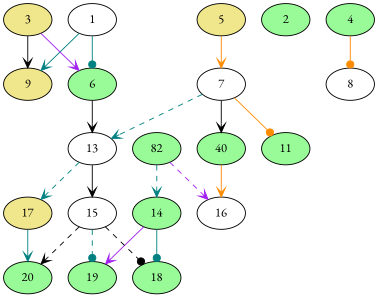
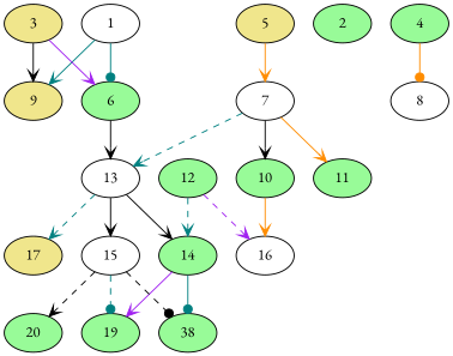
  digraph {
    fontname="EB Garamond"
    node [alpha=0.19 fillcolor=palegreen fontname="EB Garamond" style=filled]
    edge [arrowhead=vee color=teal fontname="EB Garamond" style=solid]
    1 [alpha=0.11 expect_size=49978368 fillcolor=white]
    6 [alpha=0.08 expect_size=28743680]
    9 [alpha=0.13 expect_size=39852032 fillcolor=khaki]
    13 [expect_size=7029760 fillcolor=white]
    14 [expect_size=48933888]
    15 [alpha=0.15 expect_size=33148928 fillcolor=white]
    17 [expect_size=8074240 fillcolor=khaki]
    2 [alpha=0.09 expect_size=16616448]
    3 [alpha=0.18 expect_size=25741312 fillcolor=khaki]
    4 [alpha=0.13 expect_size=38178816]
    8 [alpha=0.14 expect_size=30223360 fillcolor=white]
    5 [alpha=0.02 expect_size=5396480 fillcolor=khaki]
    7 [alpha=0.20 expect_size=23136256 fillcolor=white]
-   10 [alpha=0.05 expect_size=20428800 label=40]
+   10 [alpha=0.05 expect_size=20428800]
    11 [alpha=0.06 expect_size=6986752]
    16 [alpha=0.09 expect_size=36813824 fillcolor=white]
-   12 [alpha=0.00 expect_size=33114112 label=82]
-   18 [alpha=0.10 expect_size=7990272]
+   12 [alpha=0.00 expect_size=33114112]
+   18 [alpha=0.10 expect_size=7990272 label=38]
    19 [alpha=0.16 expect_size=41704448]
    20 [alpha=0.12 expect_size=25724928]
    1 -> 6 [arrowhead=dot]
    1 -> 9
    6 -> 13 [color=black]
+   13 -> 14 [color=black]
    13 -> 15 [color=black]
    13 -> 17 [style=dashed]
    14 -> 18 [arrowhead=dot]
    14 -> 19 [color=purple]
    15 -> 18 [arrowhead=dot color=black style=dashed]
    15 -> 19 [arrowhead=dot style=dashed]
    15 -> 20 [color=black style=dashed]
-   17 -> 20
    3 -> 6 [color=purple]
    3 -> 9 [color=black]
    4 -> 8 [arrowhead=dot color=darkorange]
    5 -> 7 [color=darkorange]
    7 -> 13 [style=dashed]
    7 -> 10 [color=black]
-   7 -> 11 [arrowhead=dot color=darkorange]
+   7 -> 11 [color=darkorange]
    10 -> 16 [color=darkorange]
    12 -> 14 [style=dashed]
    12 -> 16 [color=purple style=dashed]
  }
